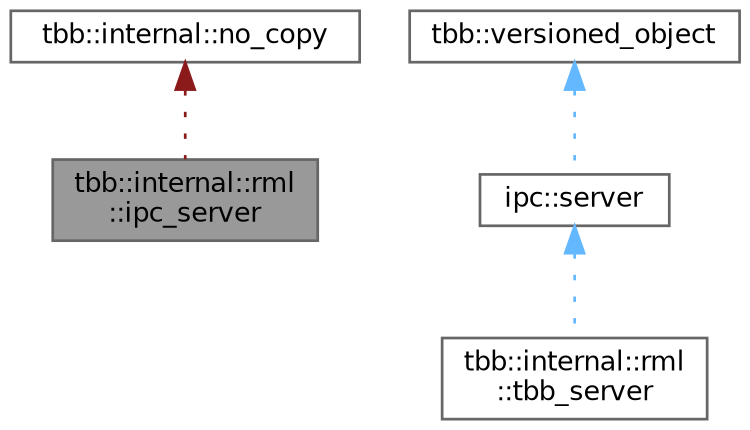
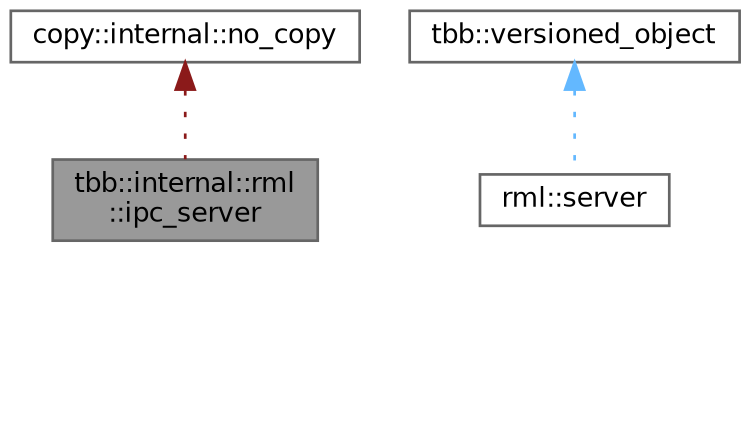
  digraph {
    node [color=gray40 fillcolor=white fontname=Helvetica fontsize=10 shape=box style=filled]
    edge [color=steelblue1 dir=back fontname=Helvetica fontsize=10 labelfontname=Helvetica labelfontsize=10 style=dotted]
    n1 [fillcolor=grey60 fontcolor=black height=0.2 label="tbb::internal::rml\l::ipc_server" width=0.4]
-   n2 [height=0.2 label="tbb::internal::rml\l::tbb_server" width=0.4]
-   n3 [height=0.2 label="ipc::server" width=0.4]
+   n3 [height=0.2 label="rml::server" width=0.4]
    n4 [height=0.2 label="tbb::versioned_object" width=0.4]
-   n5 [height=0.2 label="tbb::internal::no_copy" width=0.4]
-   n3 -> n2
+   n5 [height=0.2 label="copy::internal::no_copy" width=0.4]
    n4 -> n3
    n5 -> n1 [color=firebrick4]
  }
